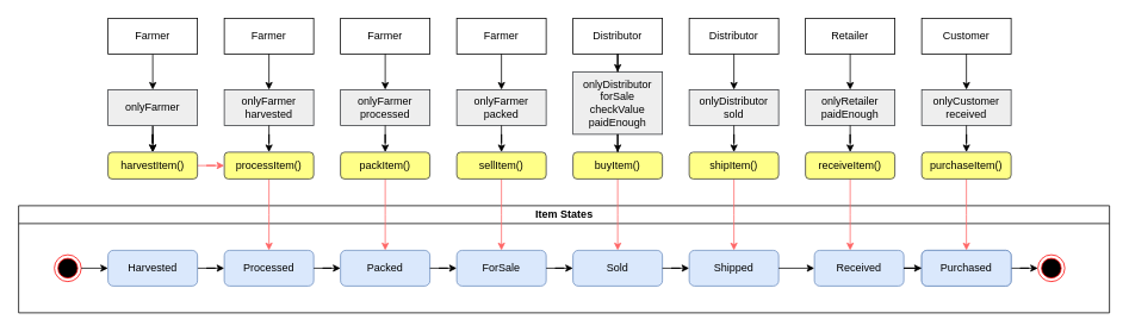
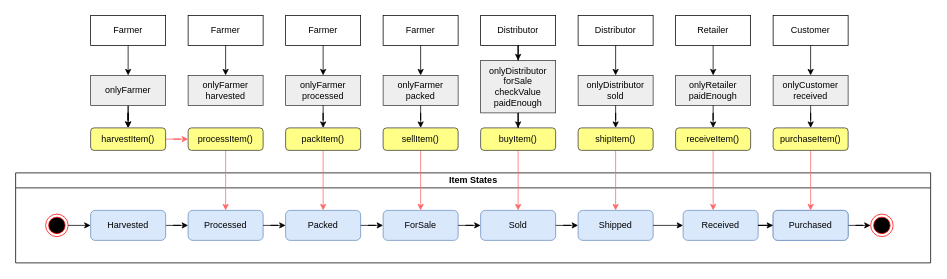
  <mxCell id="0" />
  <mxCell id="1" parent="0" />
  <mxCell id="2" value="Item States" style="swimlane;html=1;startSize=20;horizontal=1;containerType=tree;rounded=0;" vertex="1" parent="1"><mxGeometry x="20" y="230" width="1220" height="120" as="geometry" /></mxCell>
  <mxCell id="3" value="" style="ellipse;html=1;shape=endState;fillColor=#000000;strokeColor=#ff0000;rounded=1;" vertex="1" parent="2"><mxGeometry x="40" y="55" width="30" height="30" as="geometry" /></mxCell>
  <mxCell id="4" value="Processed" style="whiteSpace=wrap;html=1;rounded=1;fillColor=#dae8fc;strokeColor=#6c8ebf;" vertex="1" parent="2"><mxGeometry x="230" y="50" width="100" height="40" as="geometry" /></mxCell>
  <mxCell id="5" value="Farmer" style="rounded=0;whiteSpace=wrap;html=1;" vertex="1" parent="2"><mxGeometry x="230" y="-210" width="100" height="40" as="geometry" /></mxCell>
  <mxCell id="6" value="&lt;div&gt;onlyFarmer&lt;/div&gt;&lt;div&gt;harvested&lt;br&gt;&lt;/div&gt;" style="rounded=0;whiteSpace=wrap;html=1;fillColor=#eeeeee;strokeColor=#36393d;" vertex="1" parent="2"><mxGeometry x="230" y="-130" width="100" height="40" as="geometry" /></mxCell>
  <mxCell id="7" value="" style="edgeStyle=orthogonalEdgeStyle;rounded=0;orthogonalLoop=1;jettySize=auto;html=1;" edge="1" parent="2" source="5" target="6"><mxGeometry relative="1" as="geometry" /></mxCell>
  <mxCell id="8" value="" style="edgeStyle=orthogonalEdgeStyle;rounded=0;orthogonalLoop=1;jettySize=auto;html=1;strokeColor=#FF6666;" edge="1" parent="2" source="9"><mxGeometry relative="1" as="geometry"><mxPoint x="280" y="50" as="targetPoint" /></mxGeometry></mxCell>
  <mxCell id="9" value="processItem()" style="whiteSpace=wrap;html=1;rounded=1;fillColor=#ffff88;strokeColor=#36393d;" vertex="1" parent="2"><mxGeometry x="230" y="-60" width="100" height="30" as="geometry" /></mxCell>
- <mxCell id="10" value="" style="edgeStyle=orthogonalEdgeStyle;rounded=0;orthogonalLoop=1;jettySize=auto;html=1;" edge="1" parent="2" source="6" target="9"><mxGeometry relative="1" as="geometry" /></mxCell>
  <mxCell id="11" value="" style="edgeStyle=orthogonalEdgeStyle;rounded=0;orthogonalLoop=1;jettySize=auto;html=1;" edge="1" parent="2" source="4" target="12"><mxGeometry relative="1" as="geometry"><mxPoint x="220" y="420.029" as="sourcePoint" /></mxGeometry></mxCell>
  <mxCell id="12" value="Packed" style="whiteSpace=wrap;html=1;rounded=1;fillColor=#dae8fc;strokeColor=#6c8ebf;" vertex="1" parent="2"><mxGeometry x="360" y="50" width="100" height="40" as="geometry" /></mxCell>
  <mxCell id="13" value="" style="edgeStyle=orthogonalEdgeStyle;rounded=0;orthogonalLoop=1;jettySize=auto;html=1;" edge="1" parent="2" source="12" target="14"><mxGeometry relative="1" as="geometry"><mxPoint x="350" y="420.029" as="sourcePoint" /></mxGeometry></mxCell>
  <mxCell id="14" value="ForSale" style="whiteSpace=wrap;html=1;rounded=1;fillColor=#dae8fc;strokeColor=#6c8ebf;" vertex="1" parent="2"><mxGeometry x="490" y="50" width="100" height="40" as="geometry" /></mxCell>
  <mxCell id="15" value="" style="edgeStyle=orthogonalEdgeStyle;rounded=0;orthogonalLoop=1;jettySize=auto;html=1;" edge="1" parent="2" source="14" target="16"><mxGeometry relative="1" as="geometry"><mxPoint x="480" y="420" as="sourcePoint" /></mxGeometry></mxCell>
  <mxCell id="16" value="Sold" style="whiteSpace=wrap;html=1;rounded=1;fillColor=#dae8fc;strokeColor=#6c8ebf;" vertex="1" parent="2"><mxGeometry x="620" y="50" width="100" height="40" as="geometry" /></mxCell>
  <mxCell id="17" value="" style="edgeStyle=orthogonalEdgeStyle;rounded=0;orthogonalLoop=1;jettySize=auto;html=1;" edge="1" parent="2" source="16" target="18"><mxGeometry relative="1" as="geometry"><mxPoint x="610" y="420" as="sourcePoint" /></mxGeometry></mxCell>
  <mxCell id="18" value="Shipped" style="whiteSpace=wrap;html=1;rounded=1;fillColor=#dae8fc;strokeColor=#6c8ebf;" vertex="1" parent="2"><mxGeometry x="750" y="50" width="100" height="40" as="geometry" /></mxCell>
  <mxCell id="19" value="" style="ellipse;html=1;shape=endState;fillColor=#000000;strokeColor=#ff0000;rounded=1;" vertex="1" parent="2"><mxGeometry x="1140" y="55" width="30" height="30" as="geometry" /></mxCell>
  <mxCell id="20" value="" style="edgeStyle=orthogonalEdgeStyle;rounded=0;orthogonalLoop=1;jettySize=auto;html=1;" edge="1" target="21" source="18" parent="2"><mxGeometry relative="1" as="geometry"><mxPoint x="740" y="420" as="sourcePoint" /></mxGeometry></mxCell>
  <mxCell id="21" value="Received" style="whiteSpace=wrap;html=1;rounded=1;fillColor=#dae8fc;strokeColor=#6c8ebf;" vertex="1" parent="2"><mxGeometry x="890" y="50" width="100" height="40" as="geometry" /></mxCell>
  <mxCell id="22" value="" style="edgeStyle=orthogonalEdgeStyle;rounded=0;orthogonalLoop=1;jettySize=auto;html=1;" edge="1" target="23" source="21" parent="2"><mxGeometry relative="1" as="geometry"><mxPoint x="870" y="420" as="sourcePoint" /></mxGeometry></mxCell>
  <mxCell id="23" value="Received" style="whiteSpace=wrap;html=1;rounded=1;fillColor=#dae8fc;strokeColor=#6c8ebf;" vertex="1" parent="2"><mxGeometry x="1010" y="50" width="100" height="40" as="geometry" /></mxCell>
  <mxCell id="24" value="" style="edgeStyle=orthogonalEdgeStyle;rounded=0;orthogonalLoop=1;jettySize=auto;html=1;" edge="1" parent="1" source="25" target="28"><mxGeometry relative="1" as="geometry" /></mxCell>
  <mxCell id="25" value="Farmer" style="rounded=0;whiteSpace=wrap;html=1;" vertex="1" parent="1"><mxGeometry x="120" y="20" width="100" height="40" as="geometry" /></mxCell>
  <mxCell id="26" value="" style="edgeStyle=orthogonalEdgeStyle;rounded=0;orthogonalLoop=1;jettySize=auto;html=1;" edge="1" parent="1" source="28" target="30"><mxGeometry relative="1" as="geometry" /></mxCell>
  <mxCell id="27" value="" style="edgeStyle=orthogonalEdgeStyle;rounded=0;orthogonalLoop=1;jettySize=auto;html=1;" edge="1" parent="1" source="28" target="30"><mxGeometry relative="1" as="geometry" /></mxCell>
  <mxCell id="28" value="onlyFarmer" style="rounded=0;whiteSpace=wrap;html=1;fillColor=#eeeeee;strokeColor=#36393d;" vertex="1" parent="1"><mxGeometry x="120" y="100" width="100" height="40" as="geometry" /></mxCell>
  <mxCell id="29" value="" style="edgeStyle=orthogonalEdgeStyle;rounded=0;orthogonalLoop=1;jettySize=auto;html=1;strokeColor=#FF6666;" edge="1" parent="1" source="30" target="9"><mxGeometry relative="1" as="geometry" /></mxCell>
  <mxCell id="30" value="harvestItem()" style="whiteSpace=wrap;html=1;rounded=1;fillColor=#ffff88;strokeColor=#36393d;" vertex="1" parent="1"><mxGeometry x="120" y="170" width="100" height="30" as="geometry" /></mxCell>
  <mxCell id="31" value="" style="edgeStyle=orthogonalEdgeStyle;rounded=0;orthogonalLoop=1;jettySize=auto;html=1;" edge="1" parent="1" source="32" target="4"><mxGeometry relative="1" as="geometry" /></mxCell>
  <mxCell id="32" value="Harvested" style="whiteSpace=wrap;html=1;rounded=1;fillColor=#dae8fc;strokeColor=#6c8ebf;" vertex="1" parent="1"><mxGeometry x="120" y="280" width="100" height="40" as="geometry" /></mxCell>
  <mxCell id="33" style="edgeStyle=orthogonalEdgeStyle;rounded=0;orthogonalLoop=1;jettySize=auto;html=1;exitX=1;exitY=0.5;exitDx=0;exitDy=0;entryX=0;entryY=0.5;entryDx=0;entryDy=0;" edge="1" parent="1" source="3" target="32"><mxGeometry relative="1" as="geometry" /></mxCell>
  <mxCell id="34" value="Farmer" style="rounded=0;whiteSpace=wrap;html=1;" vertex="1" parent="1"><mxGeometry x="380" y="20" width="100" height="40" as="geometry" /></mxCell>
  <mxCell id="35" value="onlyFarmer&lt;br&gt;processed" style="rounded=0;whiteSpace=wrap;html=1;fillColor=#eeeeee;strokeColor=#36393d;" vertex="1" parent="1"><mxGeometry x="380" y="100" width="100" height="40" as="geometry" /></mxCell>
  <mxCell id="36" value="" style="edgeStyle=orthogonalEdgeStyle;rounded=0;orthogonalLoop=1;jettySize=auto;html=1;" edge="1" parent="1" source="34" target="35"><mxGeometry relative="1" as="geometry" /></mxCell>
  <mxCell id="37" value="" style="edgeStyle=orthogonalEdgeStyle;rounded=0;orthogonalLoop=1;jettySize=auto;html=1;strokeColor=#FF6666;" edge="1" parent="1" source="38"><mxGeometry relative="1" as="geometry"><mxPoint x="430" y="280" as="targetPoint" /></mxGeometry></mxCell>
  <mxCell id="38" value="packItem()" style="whiteSpace=wrap;html=1;rounded=1;fillColor=#ffff88;strokeColor=#36393d;" vertex="1" parent="1"><mxGeometry x="380" y="170" width="100" height="30" as="geometry" /></mxCell>
  <mxCell id="39" value="" style="edgeStyle=orthogonalEdgeStyle;rounded=0;orthogonalLoop=1;jettySize=auto;html=1;" edge="1" parent="1" source="35" target="38"><mxGeometry relative="1" as="geometry" /></mxCell>
  <mxCell id="40" value="Farmer" style="rounded=0;whiteSpace=wrap;html=1;" vertex="1" parent="1"><mxGeometry x="510" y="20" width="100" height="40" as="geometry" /></mxCell>
  <mxCell id="41" value="&lt;div&gt;onlyFarmer&lt;/div&gt;&lt;div&gt;packed&lt;br&gt;&lt;/div&gt;" style="rounded=0;whiteSpace=wrap;html=1;fillColor=#eeeeee;strokeColor=#36393d;" vertex="1" parent="1"><mxGeometry x="510" y="100" width="100" height="40" as="geometry" /></mxCell>
  <mxCell id="42" value="" style="edgeStyle=orthogonalEdgeStyle;rounded=0;orthogonalLoop=1;jettySize=auto;html=1;" edge="1" parent="1" source="40" target="41"><mxGeometry relative="1" as="geometry" /></mxCell>
  <mxCell id="43" value="" style="edgeStyle=orthogonalEdgeStyle;rounded=0;orthogonalLoop=1;jettySize=auto;html=1;strokeColor=#FF6666;" edge="1" parent="1" source="44"><mxGeometry relative="1" as="geometry"><mxPoint x="560" y="280" as="targetPoint" /></mxGeometry></mxCell>
  <mxCell id="44" value="sellItem()" style="whiteSpace=wrap;html=1;rounded=1;fillColor=#ffff88;strokeColor=#36393d;" vertex="1" parent="1"><mxGeometry x="510" y="170" width="100" height="30" as="geometry" /></mxCell>
  <mxCell id="45" value="" style="edgeStyle=orthogonalEdgeStyle;rounded=0;orthogonalLoop=1;jettySize=auto;html=1;" edge="1" parent="1" source="41" target="44"><mxGeometry relative="1" as="geometry" /></mxCell>
  <mxCell id="46" value="Distributor" style="rounded=0;whiteSpace=wrap;html=1;" vertex="1" parent="1"><mxGeometry x="640" y="20" width="100" height="40" as="geometry" /></mxCell>
  <mxCell id="47" value="&lt;div&gt;onlyDistributor&lt;/div&gt;&lt;div&gt;forSale&lt;/div&gt;&lt;div&gt;checkValue&lt;/div&gt;&lt;div&gt;paidEnough&lt;br&gt;&lt;/div&gt;" style="rounded=0;whiteSpace=wrap;html=1;fillColor=#eeeeee;strokeColor=#36393d;" vertex="1" parent="1"><mxGeometry x="640" y="80" width="100" height="70" as="geometry" /></mxCell>
  <mxCell id="48" value="" style="edgeStyle=orthogonalEdgeStyle;rounded=0;orthogonalLoop=1;jettySize=auto;html=1;" edge="1" parent="1" source="46" target="47"><mxGeometry relative="1" as="geometry" /></mxCell>
  <mxCell id="49" value="" style="edgeStyle=orthogonalEdgeStyle;rounded=0;orthogonalLoop=1;jettySize=auto;html=1;strokeColor=#FF6666;" edge="1" parent="1" source="50"><mxGeometry relative="1" as="geometry"><mxPoint x="690" y="280" as="targetPoint" /></mxGeometry></mxCell>
  <mxCell id="50" value="buyItem()" style="whiteSpace=wrap;html=1;rounded=1;fillColor=#ffff88;strokeColor=#36393d;" vertex="1" parent="1"><mxGeometry x="640" y="170" width="100" height="30" as="geometry" /></mxCell>
  <mxCell id="51" value="" style="edgeStyle=orthogonalEdgeStyle;rounded=0;orthogonalLoop=1;jettySize=auto;html=1;" edge="1" parent="1" source="47" target="50"><mxGeometry relative="1" as="geometry" /></mxCell>
  <mxCell id="52" value="Distributor" style="rounded=0;whiteSpace=wrap;html=1;" vertex="1" parent="1"><mxGeometry x="770" y="20" width="100" height="40" as="geometry" /></mxCell>
  <mxCell id="53" value="&lt;div&gt;onlyDistributor&lt;/div&gt;&lt;div&gt;sold&lt;br&gt;&lt;/div&gt;" style="rounded=0;whiteSpace=wrap;html=1;fillColor=#eeeeee;strokeColor=#36393d;" vertex="1" parent="1"><mxGeometry x="770" y="100" width="100" height="40" as="geometry" /></mxCell>
  <mxCell id="54" value="" style="edgeStyle=orthogonalEdgeStyle;rounded=0;orthogonalLoop=1;jettySize=auto;html=1;" edge="1" parent="1" source="52" target="53"><mxGeometry relative="1" as="geometry" /></mxCell>
  <mxCell id="55" value="" style="edgeStyle=orthogonalEdgeStyle;rounded=0;orthogonalLoop=1;jettySize=auto;html=1;strokeColor=#FF6666;" edge="1" parent="1" source="56"><mxGeometry relative="1" as="geometry"><mxPoint x="820" y="280" as="targetPoint" /></mxGeometry></mxCell>
  <mxCell id="56" value="shipItem()" style="whiteSpace=wrap;html=1;rounded=1;fillColor=#ffff88;strokeColor=#36393d;" vertex="1" parent="1"><mxGeometry x="770" y="170" width="100" height="30" as="geometry" /></mxCell>
  <mxCell id="57" value="" style="edgeStyle=orthogonalEdgeStyle;rounded=0;orthogonalLoop=1;jettySize=auto;html=1;" edge="1" parent="1" source="53" target="56"><mxGeometry relative="1" as="geometry" /></mxCell>
  <mxCell id="58" value="Retailer" style="rounded=0;whiteSpace=wrap;html=1;" vertex="1" parent="1"><mxGeometry x="900" y="20" width="100" height="40" as="geometry" /></mxCell>
  <mxCell id="59" value="&lt;div&gt;onlyRetailer&lt;/div&gt;&lt;div&gt;paidEnough&lt;br&gt;&lt;/div&gt;" style="rounded=0;whiteSpace=wrap;html=1;fillColor=#eeeeee;strokeColor=#36393d;" vertex="1" parent="1"><mxGeometry x="900" y="100" width="100" height="40" as="geometry" /></mxCell>
  <mxCell id="60" value="" style="edgeStyle=orthogonalEdgeStyle;rounded=0;orthogonalLoop=1;jettySize=auto;html=1;" edge="1" parent="1" source="58" target="59"><mxGeometry relative="1" as="geometry" /></mxCell>
  <mxCell id="61" value="" style="edgeStyle=orthogonalEdgeStyle;rounded=0;orthogonalLoop=1;jettySize=auto;html=1;strokeColor=#FF6666;" edge="1" parent="1" source="62"><mxGeometry relative="1" as="geometry"><mxPoint x="950" y="280" as="targetPoint" /></mxGeometry></mxCell>
  <mxCell id="62" value="receiveItem()" style="whiteSpace=wrap;html=1;rounded=1;fillColor=#ffff88;strokeColor=#36393d;" vertex="1" parent="1"><mxGeometry x="900" y="170" width="100" height="30" as="geometry" /></mxCell>
  <mxCell id="63" value="" style="edgeStyle=orthogonalEdgeStyle;rounded=0;orthogonalLoop=1;jettySize=auto;html=1;" edge="1" parent="1" source="59" target="62"><mxGeometry relative="1" as="geometry" /></mxCell>
  <mxCell id="64" value="" style="edgeStyle=orthogonalEdgeStyle;rounded=0;orthogonalLoop=1;jettySize=auto;html=1;" edge="1" parent="1" source="65" target="19"><mxGeometry relative="1" as="geometry" /></mxCell>
  <mxCell id="65" value="Purchased" style="whiteSpace=wrap;html=1;rounded=1;fillColor=#dae8fc;strokeColor=#6c8ebf;" vertex="1" parent="1"><mxGeometry x="1030" y="280" width="100" height="40" as="geometry" /></mxCell>
  <mxCell id="66" value="Customer" style="rounded=0;whiteSpace=wrap;html=1;" vertex="1" parent="1"><mxGeometry x="1030" y="20" width="100" height="40" as="geometry" /></mxCell>
  <mxCell id="67" value="&lt;div&gt;onlyCustomer&lt;/div&gt;&lt;div&gt;received&lt;br&gt;&lt;/div&gt;" style="rounded=0;whiteSpace=wrap;html=1;fillColor=#eeeeee;strokeColor=#36393d;" vertex="1" parent="1"><mxGeometry x="1030" y="100" width="100" height="40" as="geometry" /></mxCell>
  <mxCell id="68" value="" style="edgeStyle=orthogonalEdgeStyle;rounded=0;orthogonalLoop=1;jettySize=auto;html=1;" edge="1" parent="1" source="66" target="67"><mxGeometry relative="1" as="geometry" /></mxCell>
  <mxCell id="69" value="" style="edgeStyle=orthogonalEdgeStyle;rounded=0;orthogonalLoop=1;jettySize=auto;html=1;strokeColor=#FF6666;" edge="1" parent="1" source="70"><mxGeometry relative="1" as="geometry"><mxPoint x="1080" y="280" as="targetPoint" /></mxGeometry></mxCell>
  <mxCell id="70" value="purchaseItem()" style="whiteSpace=wrap;html=1;rounded=1;fillColor=#ffff88;strokeColor=#36393d;" vertex="1" parent="1"><mxGeometry x="1030" y="170" width="100" height="30" as="geometry" /></mxCell>
  <mxCell id="71" value="" style="edgeStyle=orthogonalEdgeStyle;rounded=0;orthogonalLoop=1;jettySize=auto;html=1;" edge="1" parent="1" source="67" target="70"><mxGeometry relative="1" as="geometry" /></mxCell>
